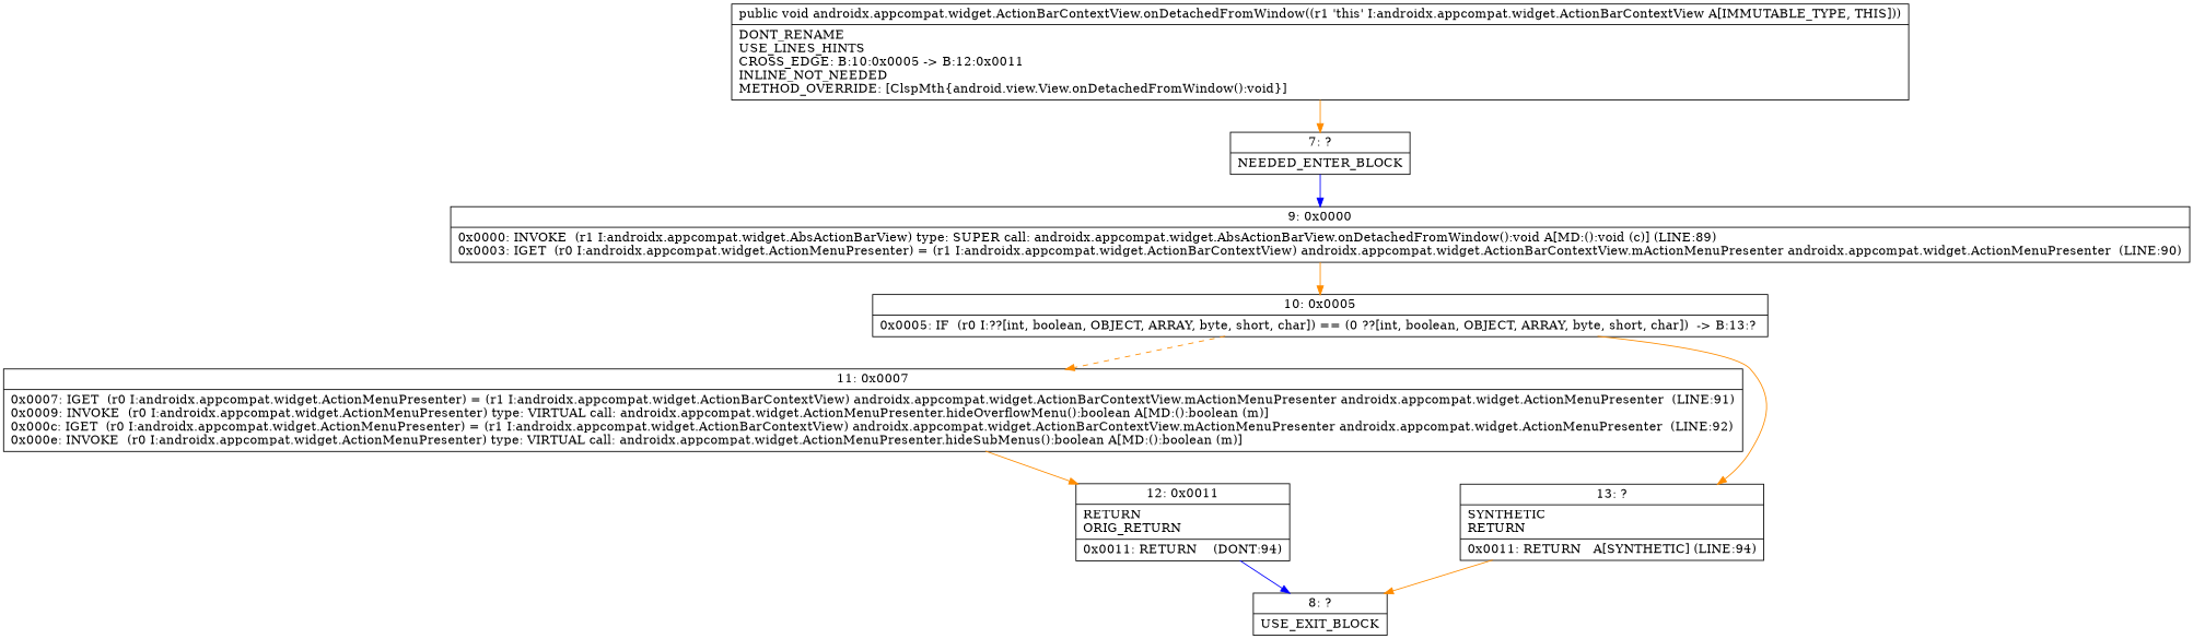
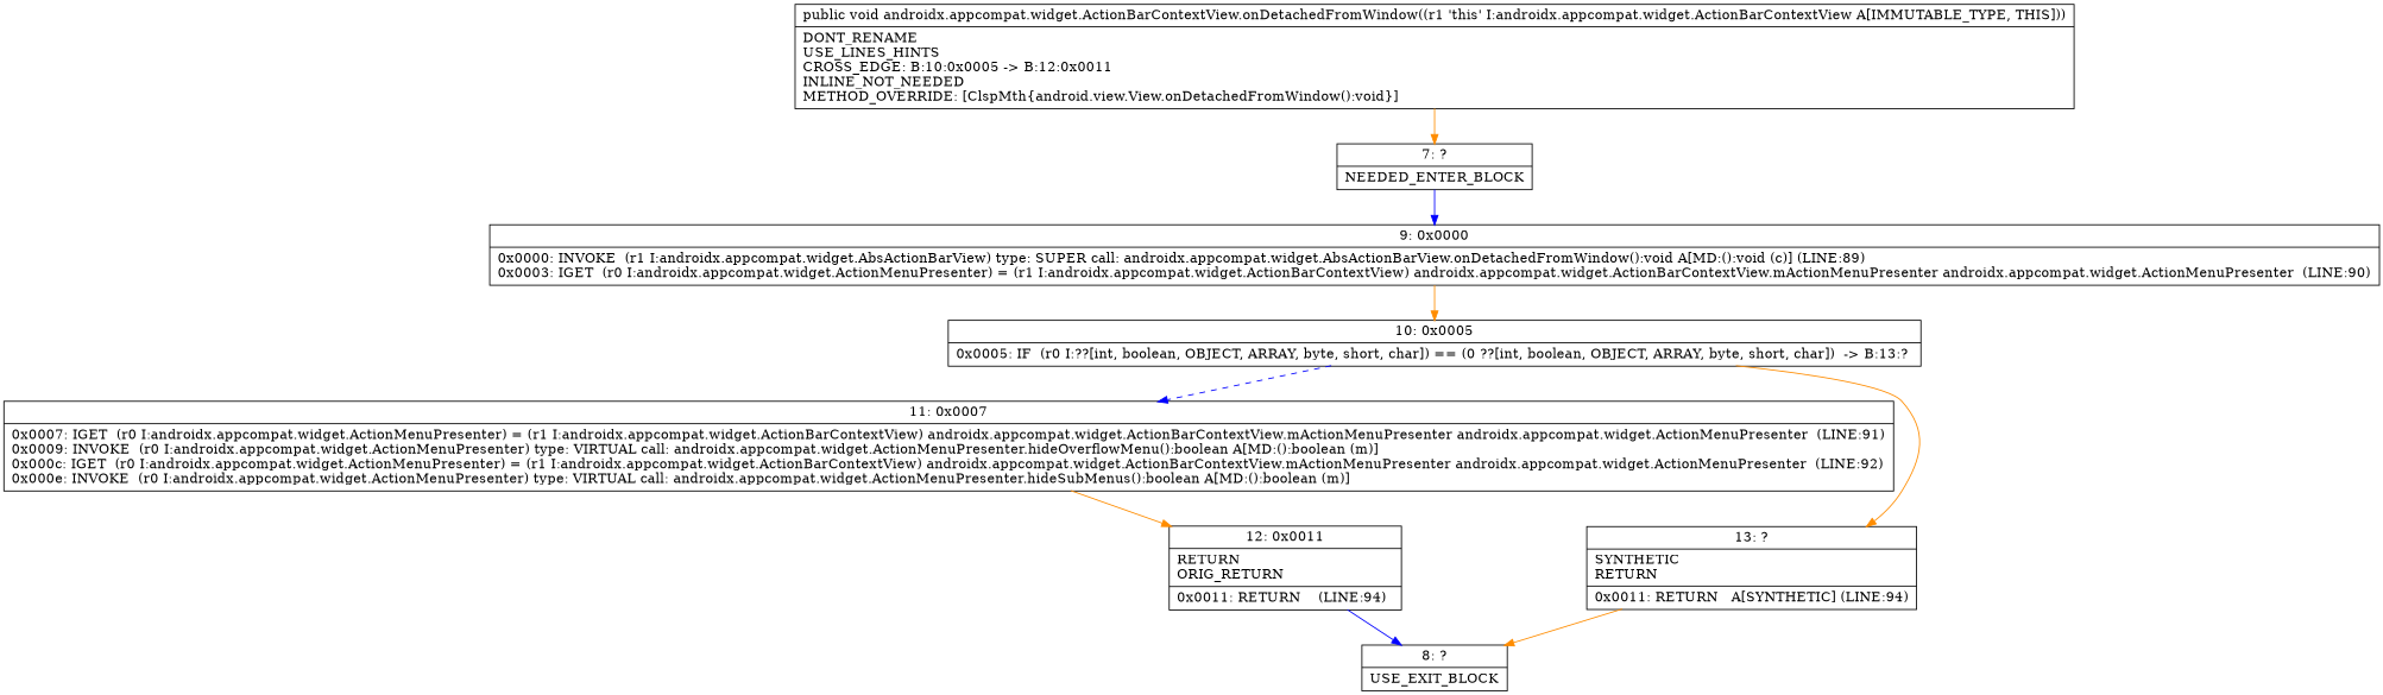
  digraph {
    node [shape=record]
    edge [color=darkorange]
    n1 [label="{7\:\ ?|NEEDED_ENTER_BLOCK\l}"]
    n2 [label="{9\:\ 0x0000|0x0000: INVOKE  (r1 I:androidx.appcompat.widget.AbsActionBarView) type: SUPER call: androidx.appcompat.widget.AbsActionBarView.onDetachedFromWindow():void A[MD:():void (c)] (LINE:89)\l0x0003: IGET  (r0 I:androidx.appcompat.widget.ActionMenuPresenter) = (r1 I:androidx.appcompat.widget.ActionBarContextView) androidx.appcompat.widget.ActionBarContextView.mActionMenuPresenter androidx.appcompat.widget.ActionMenuPresenter  (LINE:90)\l}"]
    n3 [label="{10\:\ 0x0005|0x0005: IF  (r0 I:??[int, boolean, OBJECT, ARRAY, byte, short, char]) == (0 ??[int, boolean, OBJECT, ARRAY, byte, short, char])  \-\> B:13:? \l}"]
    n4 [label="{11\:\ 0x0007|0x0007: IGET  (r0 I:androidx.appcompat.widget.ActionMenuPresenter) = (r1 I:androidx.appcompat.widget.ActionBarContextView) androidx.appcompat.widget.ActionBarContextView.mActionMenuPresenter androidx.appcompat.widget.ActionMenuPresenter  (LINE:91)\l0x0009: INVOKE  (r0 I:androidx.appcompat.widget.ActionMenuPresenter) type: VIRTUAL call: androidx.appcompat.widget.ActionMenuPresenter.hideOverflowMenu():boolean A[MD:():boolean (m)]\l0x000c: IGET  (r0 I:androidx.appcompat.widget.ActionMenuPresenter) = (r1 I:androidx.appcompat.widget.ActionBarContextView) androidx.appcompat.widget.ActionBarContextView.mActionMenuPresenter androidx.appcompat.widget.ActionMenuPresenter  (LINE:92)\l0x000e: INVOKE  (r0 I:androidx.appcompat.widget.ActionMenuPresenter) type: VIRTUAL call: androidx.appcompat.widget.ActionMenuPresenter.hideSubMenus():boolean A[MD:():boolean (m)]\l}"]
    n5 [label="{13\:\ ?|SYNTHETIC\lRETURN\l|0x0011: RETURN   A[SYNTHETIC] (LINE:94)\l}"]
-   n6 [label="{12\:\ 0x0011|RETURN\lORIG_RETURN\l|0x0011: RETURN    (DONT:94)\l}"]
+   n6 [label="{12\:\ 0x0011|RETURN\lORIG_RETURN\l|0x0011: RETURN    (LINE:94)\l}"]
    n7 [label="{8\:\ ?|USE_EXIT_BLOCK\l}"]
    n8 [label="{public void androidx.appcompat.widget.ActionBarContextView.onDetachedFromWindow((r1 'this' I:androidx.appcompat.widget.ActionBarContextView A[IMMUTABLE_TYPE, THIS]))  | DONT_RENAME\lUSE_LINES_HINTS\lCROSS_EDGE: B:10:0x0005 \-\> B:12:0x0011\lINLINE_NOT_NEEDED\lMETHOD_OVERRIDE: [ClspMth\{android.view.View.onDetachedFromWindow():void\}]\l}"]
    n1 -> n2 [color=blue]
    n2 -> n3
-   n3 -> n4 [style=dashed]
+   n3 -> n4 [color=blue style=dashed]
    n3 -> n5
    n4 -> n6
    n5 -> n7
    n6 -> n7 [color=blue]
    n8 -> n1
  }
